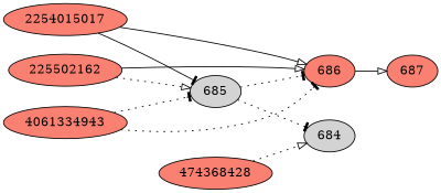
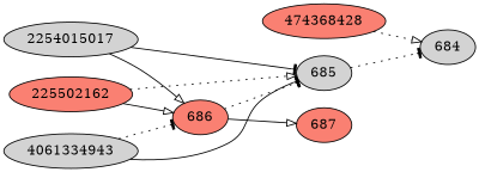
  strict digraph {
    rankdir=LR
    node [fillcolor=salmon style=filled]
    edge [arrowhead=tee style=dotted]
    686
-   2254015017
+   2254015017 [fillcolor=lightgrey]
    685 [fillcolor=lightgrey]
    687
    684 [fillcolor=lightgrey]
    474368428
    225502162
-   4061334943
-   685 -> 686
+   4061334943 [fillcolor=lightgrey]
+   686 -> 685
    686 -> 687 [arrowhead=onormal style=solid]
    2254015017 -> 686 [arrowhead=onormal style=solid]
    2254015017 -> 685 [style=solid]
    685 -> 684
    474368428 -> 684 [arrowhead=onormal]
    225502162 -> 686 [arrowhead=onormal style=solid]
    225502162 -> 685 [arrowhead=onormal]
    4061334943 -> 686
-   4061334943 -> 685
+   4061334943 -> 685 [style=solid]
  }
